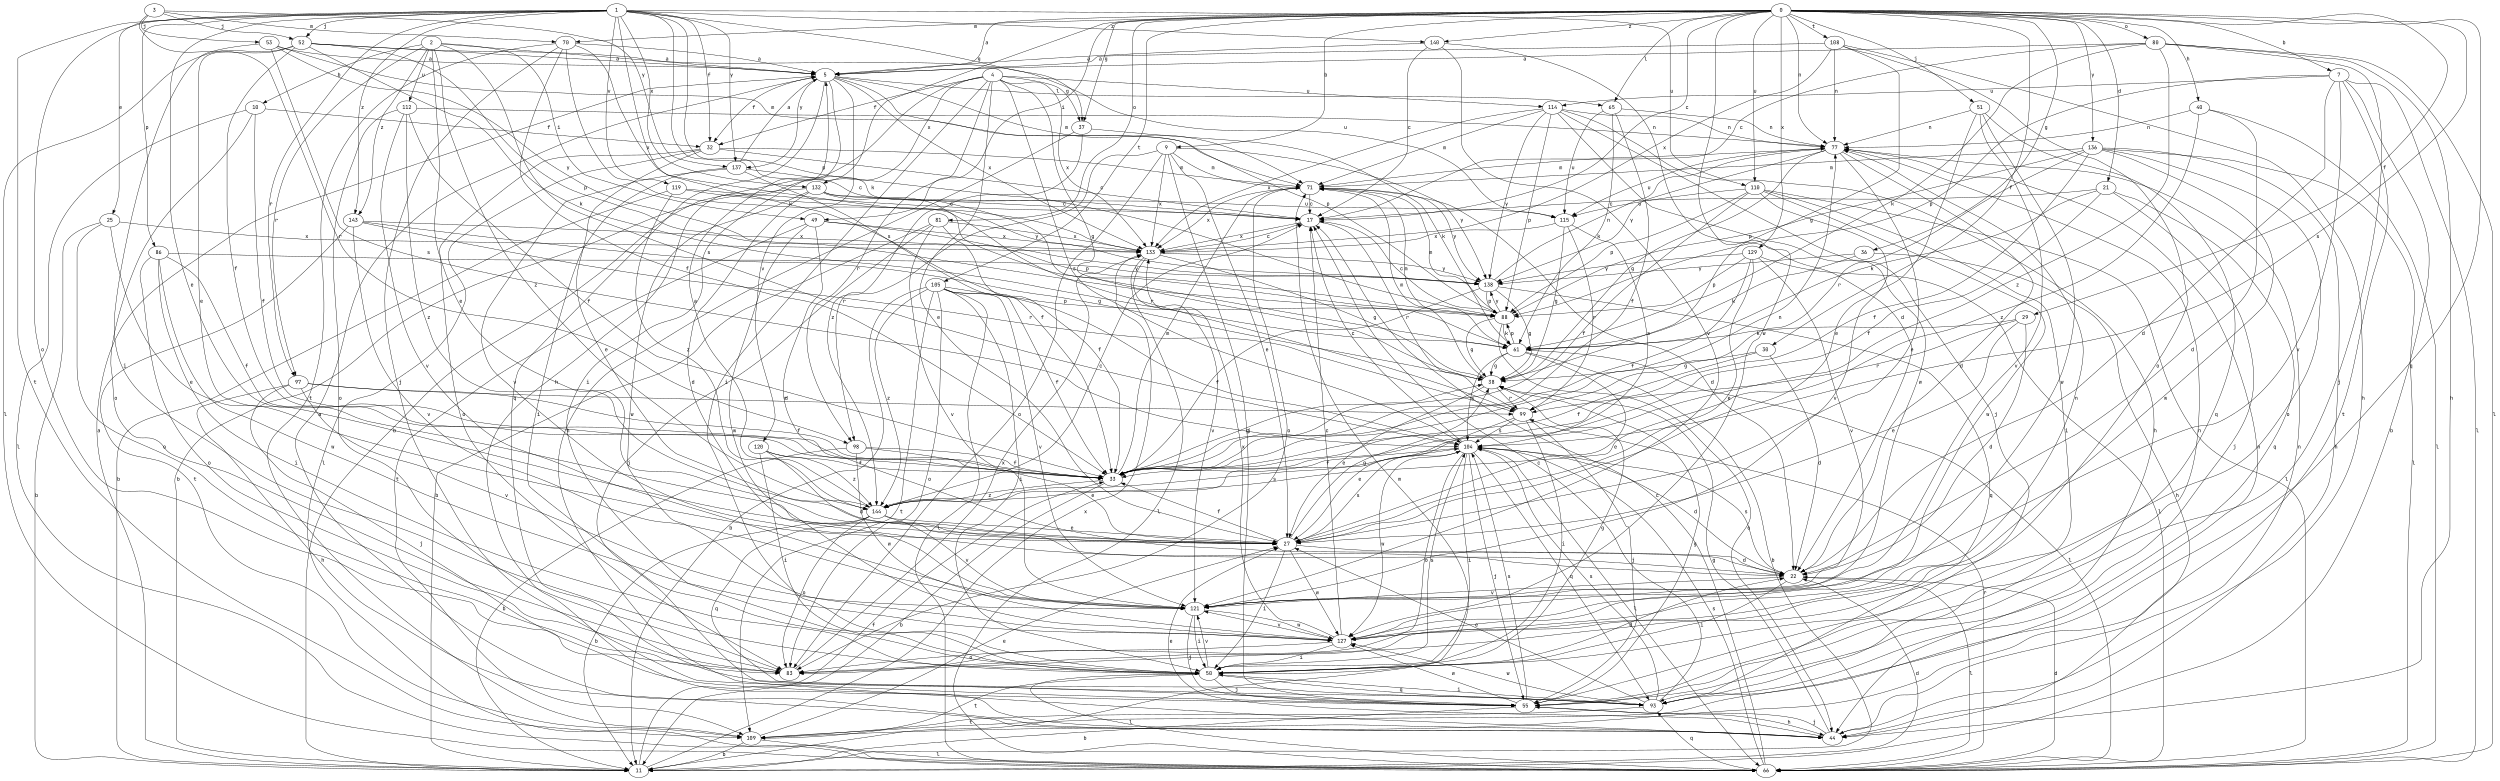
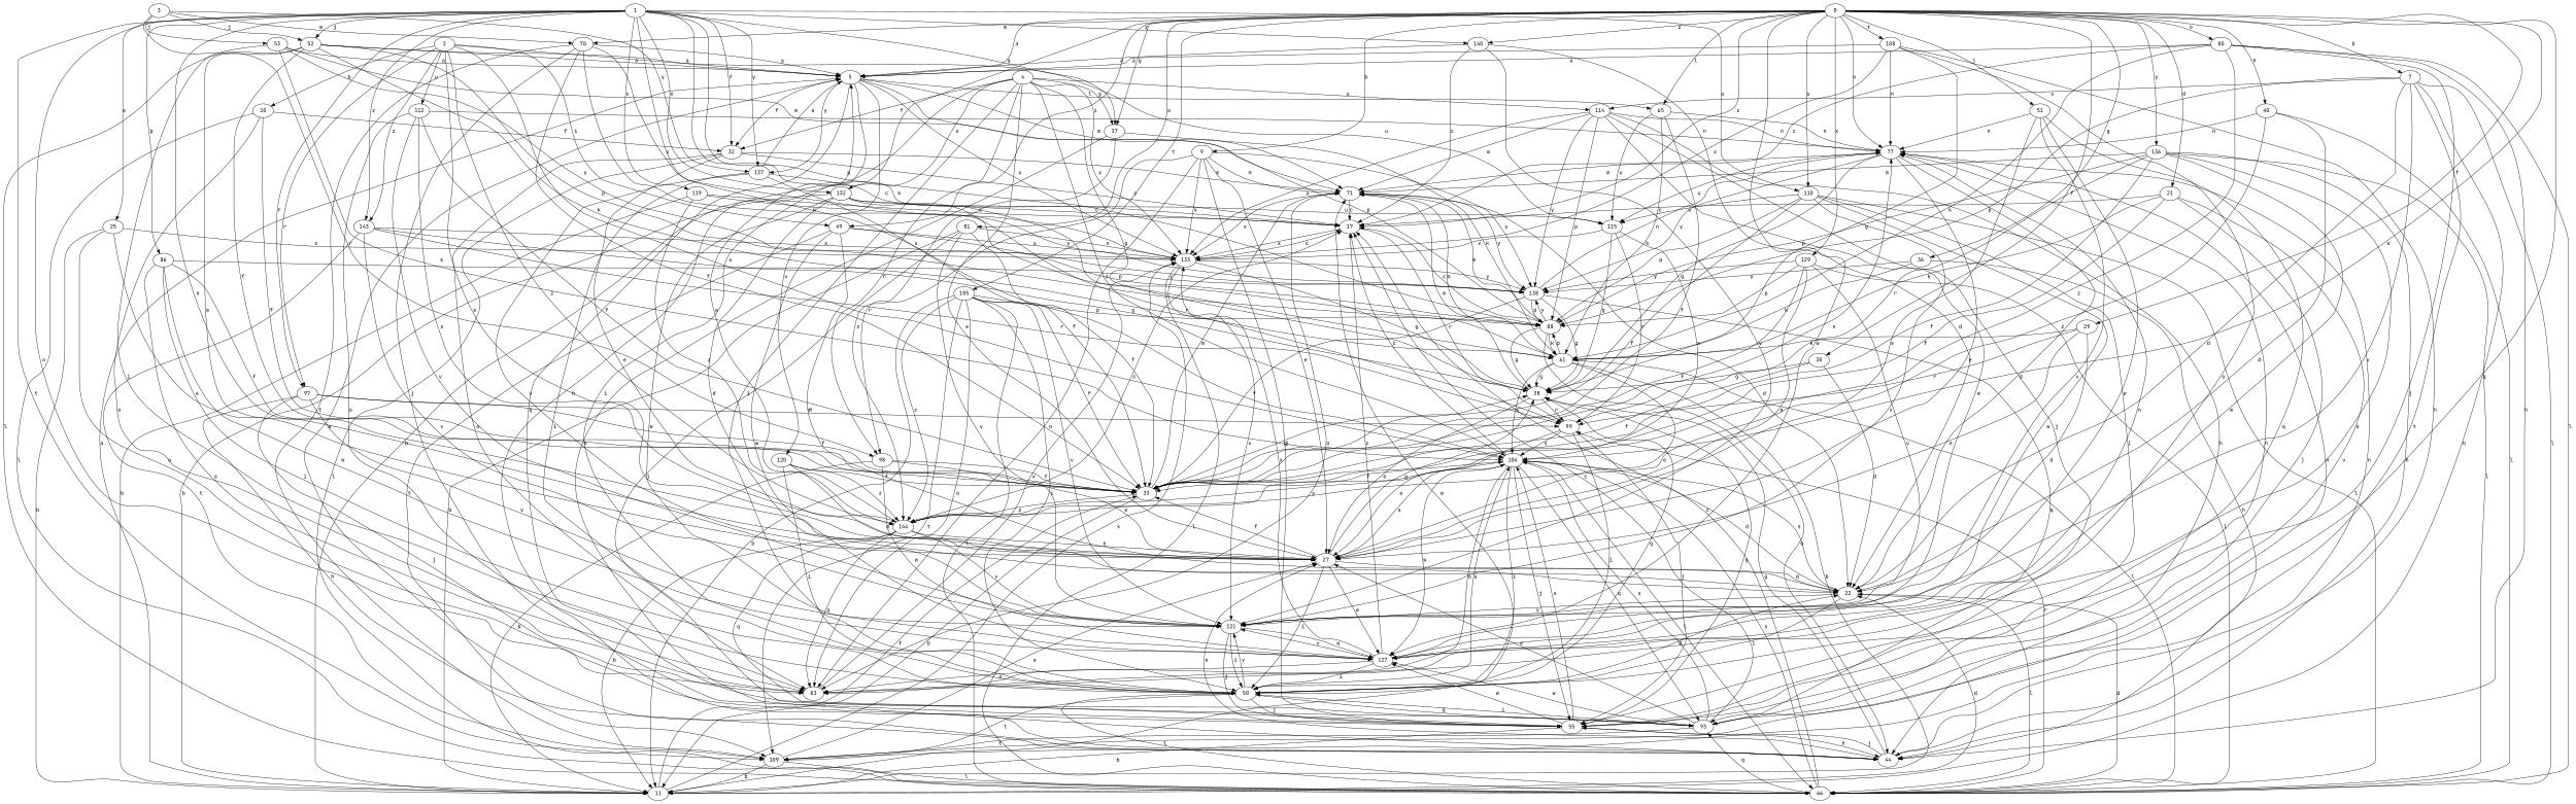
  strict digraph {
    fontname="JetBrains Mono"
    node [fontname="JetBrains Mono"]
    edge [fontname="JetBrains Mono"]
    0
    5
    7
    9
    17
    21
    29
    30
    36
    37
    40
    44
    49
    51
    65
    70
    77
    80
    81
    93
    104
    105
    108
    110
    127
    129
    136
    140
    32
    88
    137
    50
    133
    71
    120
    109
    11
    114
    22
    66
    121
    27
    83
    98
    55
    138
    99
    61
    33
    38
    144
    115
    1
    25
    52
    86
    97
    119
    132
    143
    2
    10
    112
    3
    53
    4
    0 -> 5 [label=a]
    0 -> 7 [label=b]
    0 -> 9 [label=b]
    0 -> 17 [label=c]
    0 -> 21 [label=d]
    0 -> 29 [label=f]
    0 -> 30 [label=f]
    0 -> 36 [label=g]
    0 -> 37 [label=g]
    0 -> 40 [label=h]
    0 -> 44 [label=h]
    0 -> 49 [label=i]
    0 -> 51 [label=j]
    0 -> 65 [label=l]
    0 -> 70 [label=m]
    0 -> 77 [label=n]
    0 -> 80 [label=o]
    0 -> 81 [label=o]
    0 -> 93 [label=q]
    0 -> 104 [label=s]
    0 -> 105 [label=t]
    0 -> 108 [label=t]
    0 -> 110 [label=u]
    0 -> 127 [label=w]
    0 -> 129 [label=x]
    0 -> 136 [label=y]
    0 -> 140 [label=z]
    5 -> 65 [label=l]
    5 -> 93 [label=q]
    5 -> 32 [label=f]
    5 -> 88 [label=p]
    5 -> 137 [label=y]
    5 -> 50 [label=i]
    5 -> 133 [label=x]
    5 -> 71 [label=m]
    5 -> 120 [label=v]
    7 -> 88 [label=p]
    7 -> 109 [label=t]
    7 -> 11 [label=b]
    7 -> 114 [label=u]
    7 -> 22 [label=d]
    7 -> 66 [label=l]
    7 -> 121 [label=v]
    9 -> 133 [label=x]
    9 -> 71 [label=m]
    9 -> 27 [label=e]
    9 -> 83 [label=o]
    9 -> 98 [label=r]
    9 -> 55 [label=j]
    9 -> 138 [label=y]
    17 -> 133 [label=x]
    17 -> 99 [label=r]
    21 -> 17 [label=c]
-   21 -> 93 [label=q]
+   21 -> 93 [label=v]
    21 -> 55 [label=j]
    21 -> 61 [label=k]
    21 -> 33 [label=f]
    29 -> 22 [label=d]
    29 -> 27 [label=e]
    29 -> 99 [label=r]
    29 -> 61 [label=k]
    30 -> 22 [label=d]
    30 -> 33 [label=f]
    30 -> 38 [label=g]
    36 -> 44 [label=h]
    36 -> 138 [label=y]
    36 -> 61 [label=k]
    37 -> 44 [label=h]
    37 -> 61 [label=k]
    37 -> 144 [label=z]
    40 -> 77 [label=n]
    40 -> 22 [label=d]
    40 -> 66 [label=l]
    40 -> 144 [label=z]
    44 -> 5 [label=a]
    44 -> 77 [label=n]
    44 -> 27 [label=e]
    44 -> 55 [label=j]
    44 -> 38 [label=g]
    49 -> 127 [label=w]
    49 -> 88 [label=p]
    49 -> 133 [label=x]
    49 -> 109 [label=t]
    49 -> 22 [label=d]
    51 -> 77 [label=n]
    51 -> 93 [label=q]
    51 -> 127 [label=w]
    51 -> 121 [label=v]
    51 -> 27 [label=e]
    65 -> 77 [label=n]
    65 -> 61 [label=k]
    65 -> 33 [label=f]
    65 -> 115 [label=u]
    70 -> 5 [label=a]
    70 -> 133 [label=x]
    70 -> 109 [label=t]
    70 -> 55 [label=j]
    70 -> 61 [label=k]
    70 -> 33 [label=f]
    77 -> 71 [label=m]
    77 -> 22 [label=d]
    77 -> 27 [label=e]
    77 -> 138 [label=y]
    77 -> 38 [label=g]
    77 -> 115 [label=u]
    80 -> 5 [label=a]
    80 -> 17 [label=c]
    80 -> 44 [label=h]
    80 -> 66 [label=l]
    80 -> 55 [label=j]
    80 -> 61 [label=k]
    80 -> 144 [label=z]
    81 -> 133 [label=x]
    81 -> 11 [label=b]
    81 -> 121 [label=v]
    81 -> 55 [label=j]
    81 -> 33 [label=f]
    93 -> 17 [label=c]
    93 -> 104 [label=s]
    93 -> 127 [label=w]
    93 -> 50 [label=i]
    93 -> 109 [label=t]
    93 -> 27 [label=e]
    104 -> 17 [label=c]
    104 -> 93 [label=q]
    104 -> 127 [label=w]
    104 -> 50 [label=i]
    104 -> 22 [label=d]
    104 -> 66 [label=l]
    104 -> 83 [label=o]
    104 -> 55 [label=j]
    104 -> 33 [label=f]
    105 -> 88 [label=p]
    105 -> 50 [label=i]
    105 -> 109 [label=t]
    105 -> 11 [label=b]
    105 -> 66 [label=l]
    105 -> 121 [label=v]
    105 -> 83 [label=o]
    105 -> 33 [label=f]
    105 -> 144 [label=z]
    108 -> 5 [label=a]
    108 -> 44 [label=h]
    108 -> 77 [label=n]
    108 -> 133 [label=x]
    108 -> 83 [label=o]
    108 -> 38 [label=g]
    110 -> 127 [label=w]
    110 -> 88 [label=p]
    110 -> 50 [label=i]
    110 -> 66 [label=l]
    110 -> 121 [label=v]
    110 -> 33 [label=f]
    110 -> 115 [label=u]
    127 -> 17 [label=c]
    127 -> 77 [label=n]
    127 -> 50 [label=i]
    127 -> 133 [label=x]
    127 -> 121 [label=v]
    127 -> 83 [label=o]
    129 -> 88 [label=p]
    129 -> 66 [label=l]
    129 -> 121 [label=v]
    129 -> 27 [label=e]
    129 -> 138 [label=y]
    129 -> 33 [label=f]
    136 -> 44 [label=h]
    136 -> 127 [label=w]
    136 -> 88 [label=p]
    136 -> 71 [label=m]
    136 -> 66 [label=l]
    136 -> 83 [label=o]
    136 -> 99 [label=r]
    136 -> 33 [label=f]
    140 -> 5 [label=a]
    140 -> 17 [label=c]
    140 -> 22 [label=d]
    140 -> 121 [label=v]
    32 -> 17 [label=c]
    32 -> 71 [label=m]
    32 -> 66 [label=l]
    32 -> 27 [label=e]
    32 -> 83 [label=o]
    88 -> 17 [label=c]
    88 -> 44 [label=o]
    88 -> 71 [label=m]
    88 -> 138 [label=y]
    88 -> 61 [label=k]
    88 -> 38 [label=g]
    137 -> 5 [label=a]
    137 -> 17 [label=c]
    137 -> 50 [label=i]
    137 -> 121 [label=v]
    137 -> 33 [label=f]
    50 -> 93 [label=q]
    50 -> 104 [label=s]
    50 -> 109 [label=t]
    50 -> 22 [label=d]
    50 -> 66 [label=l]
    50 -> 121 [label=v]
    50 -> 55 [label=j]
    50 -> 38 [label=g]
    133 -> 17 [label=c]
    133 -> 66 [label=l]
    133 -> 121 [label=v]
    133 -> 138 [label=y]
    133 -> 38 [label=g]
    71 -> 17 [label=c]
    71 -> 133 [label=x]
    71 -> 22 [label=d]
    71 -> 83 [label=o]
    71 -> 138 [label=y]
    120 -> 50 [label=i]
    120 -> 22 [label=d]
    120 -> 33 [label=f]
    120 -> 144 [label=z]
    109 -> 77 [label=n]
    109 -> 11 [label=b]
    109 -> 66 [label=l]
    109 -> 27 [label=e]
    11 -> 5 [label=a]
    11 -> 133 [label=x]
    11 -> 71 [label=m]
    11 -> 22 [label=d]
    11 -> 33 [label=f]
    114 -> 44 [label=h]
    114 -> 77 [label=n]
    114 -> 127 [label=w]
    114 -> 88 [label=p]
    114 -> 133 [label=x]
    114 -> 71 [label=m]
    114 -> 55 [label=j]
    114 -> 138 [label=y]
    22 -> 104 [label=s]
    22 -> 50 [label=i]
    22 -> 66 [label=l]
    22 -> 121 [label=v]
    66 -> 17 [label=c]
    66 -> 93 [label=q]
    66 -> 104 [label=s]
    66 -> 22 [label=d]
    66 -> 99 [label=r]
    121 -> 127 [label=w]
    121 -> 50 [label=i]
    121 -> 55 [label=j]
    27 -> 104 [label=s]
    27 -> 127 [label=w]
    27 -> 50 [label=i]
    27 -> 22 [label=d]
    27 -> 33 [label=f]
    27 -> 38 [label=g]
    83 -> 133 [label=x]
    98 -> 127 [label=w]
    98 -> 11 [label=b]
    98 -> 27 [label=e]
    98 -> 33 [label=f]
    55 -> 44 [label=h]
    55 -> 77 [label=n]
    55 -> 104 [label=s]
    55 -> 127 [label=w]
    55 -> 11 [label=b]
    55 -> 38 [label=g]
    138 -> 77 [label=n]
    138 -> 93 [label=q]
    138 -> 88 [label=p]
    138 -> 33 [label=f]
    138 -> 38 [label=g]
    99 -> 104 [label=s]
    99 -> 50 [label=i]
    99 -> 27 [label=e]
    99 -> 55 [label=j]
    61 -> 104 [label=s]
    61 -> 88 [label=p]
    61 -> 71 [label=m]
    61 -> 11 [label=b]
    61 -> 66 [label=l]
    61 -> 27 [label=e]
    61 -> 38 [label=g]
    33 -> 77 [label=n]
    33 -> 71 [label=m]
    33 -> 11 [label=b]
    33 -> 38 [label=g]
    33 -> 144 [label=z]
    38 -> 71 [label=m]
    38 -> 27 [label=e]
    38 -> 99 [label=r]
    144 -> 5 [label=a]
    144 -> 17 [label=c]
    144 -> 93 [label=q]
    144 -> 104 [label=s]
    144 -> 11 [label=b]
    144 -> 121 [label=v]
    144 -> 27 [label=e]
    144 -> 83 [label=o]
    115 -> 104 [label=s]
    115 -> 133 [label=x]
    115 -> 99 [label=r]
    115 -> 38 [label=g]
    1 -> 37 [label=g]
    1 -> 104 [label=s]
    1 -> 110 [label=u]
    1 -> 140 [label=z]
    1 -> 32 [label=f]
    1 -> 88 [label=p]
    1 -> 137 [label=y]
    1 -> 109 [label=t]
    1 -> 27 [label=e]
    1 -> 83 [label=o]
    1 -> 61 [label=k]
    1 -> 25 [label=e]
    1 -> 52 [label=j]
    1 -> 86 [label=p]
    1 -> 97 [label=r]
    1 -> 119 [label=v]
    1 -> 132 [label=x]
    1 -> 143 [label=z]
    25 -> 133 [label=x]
    25 -> 11 [label=b]
    25 -> 27 [label=e]
    25 -> 83 [label=o]
    52 -> 5 [label=a]
    52 -> 88 [label=p]
    52 -> 66 [label=l]
    52 -> 27 [label=e]
    52 -> 61 [label=k]
    52 -> 33 [label=f]
    52 -> 115 [label=u]
    86 -> 127 [label=w]
    86 -> 50 [label=i]
    86 -> 83 [label=o]
    86 -> 138 [label=y]
    86 -> 33 [label=f]
    97 -> 44 [label=h]
    97 -> 121 [label=v]
    97 -> 55 [label=j]
    97 -> 99 [label=r]
    97 -> 33 [label=f]
    119 -> 17 [label=c]
    119 -> 11 [label=b]
    119 -> 138 [label=y]
    119 -> 144 [label=z]
    132 -> 17 [label=c]
    132 -> 127 [label=w]
    132 -> 11 [label=b]
    132 -> 22 [label=d]
    132 -> 99 [label=r]
    132 -> 115 [label=u]
    143 -> 133 [label=x]
    143 -> 109 [label=t]
    143 -> 121 [label=v]
    143 -> 99 [label=r]
    143 -> 38 [label=g]
    2 -> 5 [label=a]
    2 -> 49 [label=i]
    2 -> 104 [label=s]
    2 -> 27 [label=e]
    2 -> 144 [label=z]
    2 -> 97 [label=r]
    2 -> 143 [label=z]
    2 -> 10 [label=b]
    2 -> 112 [label=u]
    10 -> 32 [label=f]
    10 -> 66 [label=l]
    10 -> 83 [label=o]
    10 -> 33 [label=f]
    112 -> 77 [label=n]
    112 -> 121 [label=v]
    112 -> 83 [label=o]
    112 -> 33 [label=f]
    112 -> 144 [label=z]
    3 -> 70 [label=m]
    3 -> 137 [label=y]
    3 -> 98 [label=r]
    3 -> 52 [label=j]
    3 -> 53 [label=j]
    53 -> 5 [label=a]
    53 -> 104 [label=s]
    53 -> 50 [label=i]
    53 -> 71 [label=m]
    53 -> 138 [label=y]
    4 -> 37 [label=g]
    4 -> 104 [label=s]
    4 -> 32 [label=f]
    4 -> 50 [label=i]
    4 -> 133 [label=x]
    4 -> 11 [label=b]
    4 -> 114 [label=u]
    4 -> 27 [label=e]
    4 -> 98 [label=r]
    4 -> 38 [label=g]
    4 -> 132 [label=x]
  }
